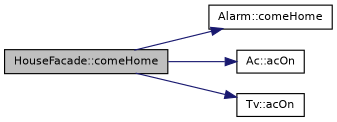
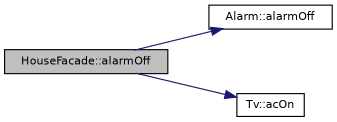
  digraph {
    rankdir=LR
    node [color=black fillcolor=white fontname=Helvetica fontsize=10 shape=record style=filled]
    edge [color=midnightblue fontname=Helvetica fontsize=10 labelfontname=Helvetica labelfontsize=10 style=solid]
-   n1 [fillcolor=grey75 fontcolor=black height=0.2 label="HouseFacade::comeHome" width=0.4]
-   n2 [height=0.2 label="Alarm::comeHome" width=0.4]
-   n3 [height=0.2 label="Ac::acOn" width=0.4]
+   n1 [fillcolor=grey75 fontcolor=black height=0.2 label="HouseFacade::alarmOff" width=0.4]
+   n2 [height=0.2 label="Alarm::alarmOff" width=0.4]
    n4 [height=0.2 label="Tv::acOn" width=0.4]
    n1 -> n2
-   n1 -> n3
    n1 -> n4
  }
